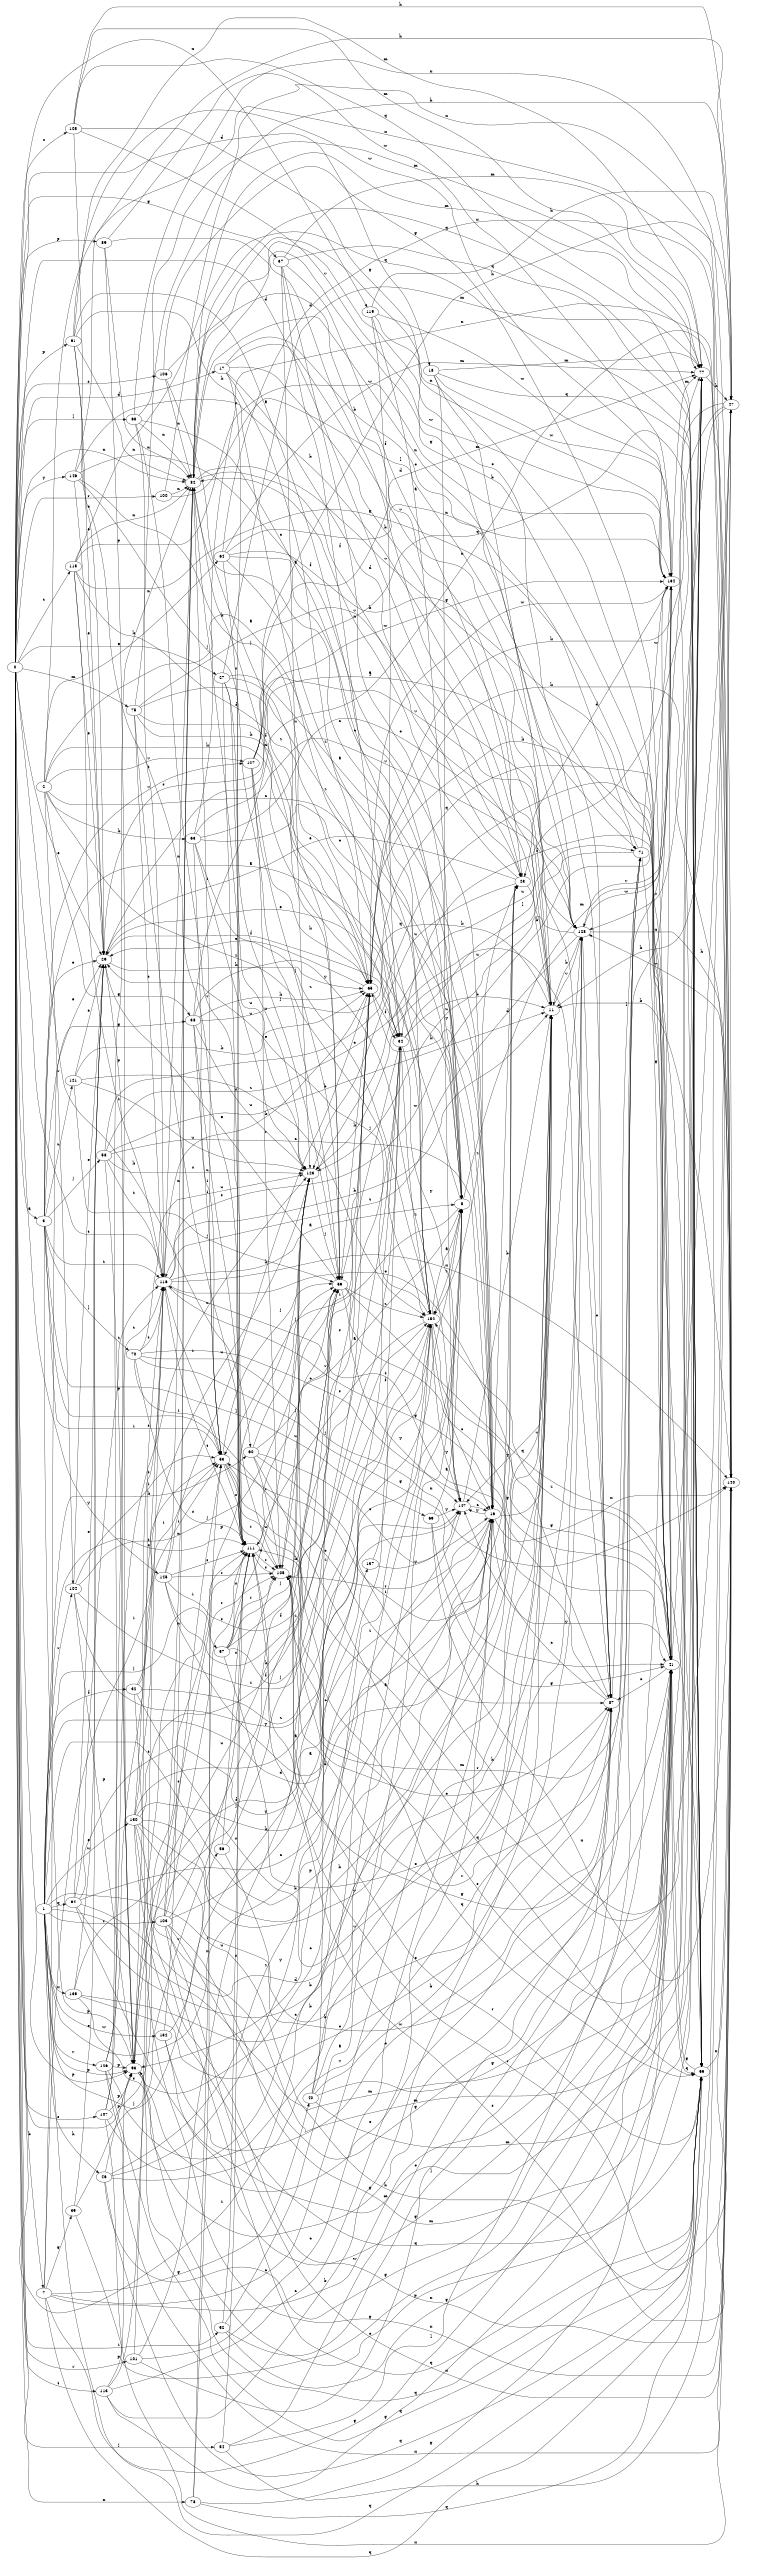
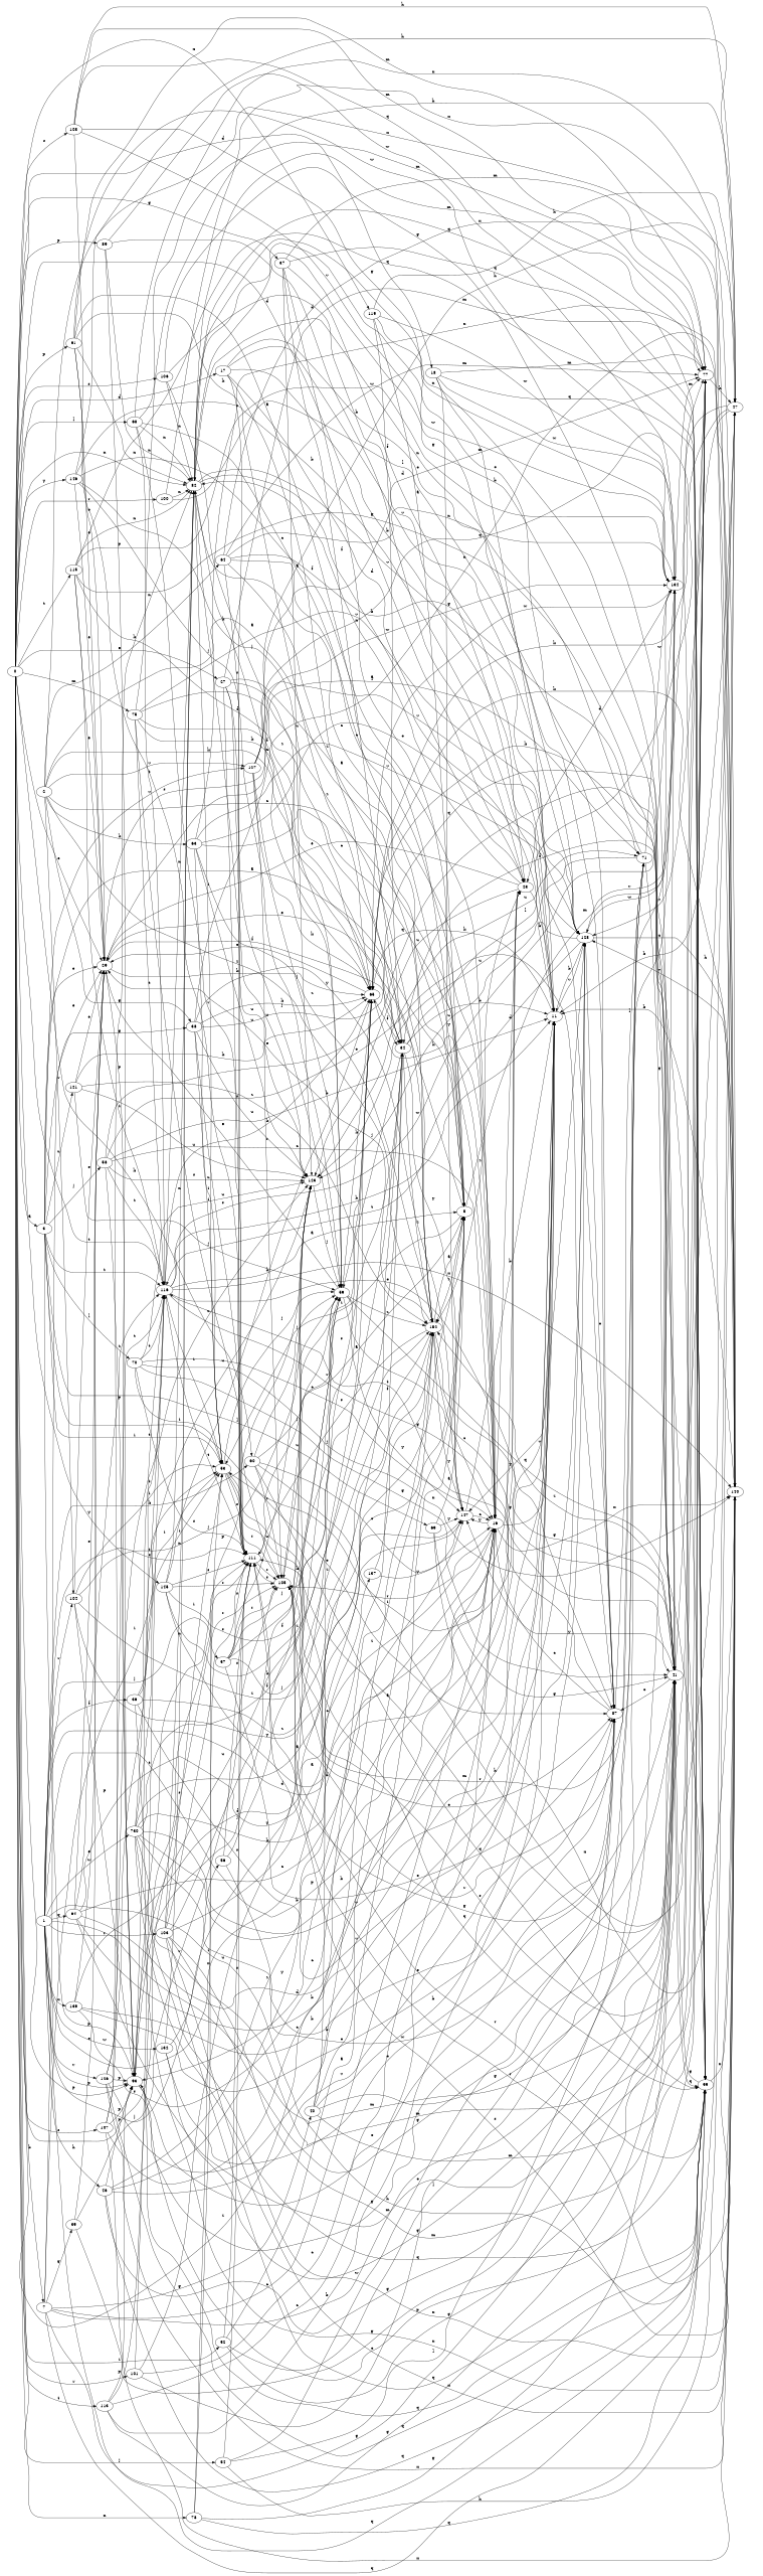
  strict digraph {
    rankdir=LR
    0
    3
    7
    17
    18
    23
    27
    29
    37
    52
    54
    60
    68
    75
    78
    82
    89
    91
    93
    100
    101
    106
    107
    108
    111
    113
    115
    116
    119
    145
    146
    152
    5
    38
    127
    53
    58
    69
    70
    87
    121
    99
    16
    39
    40
    41
    134
    11
    128
    34
    77
    147
    123
    59
    65
    71
    47
    105
    140
    1
-   32
+   32 [label=36]
    46
    56
    57
    94
    103
    104
    126
-   130
+   130 [label=730]
    132
    137
    139
    2
    63
    64
    0 -> 3 [label=a]
    0 -> 7 [label=b]
    0 -> 17 [label=d]
    0 -> 18 [label=d]
    0 -> 23 [label=d]
    0 -> 27 [label=e]
    0 -> 29 [label=e]
    0 -> 37 [label=g]
    0 -> 52 [label=i]
    0 -> 54 [label=j]
    0 -> 60 [label=k]
    0 -> 68 [label=l]
    0 -> 75 [label=m]
    0 -> 78 [label=n]
    0 -> 82 [label=n]
    0 -> 89 [label=p]
    0 -> 91 [label=p]
    0 -> 93 [label=p]
    0 -> 100 [label=r]
    0 -> 101 [label=r]
    0 -> 106 [label=s]
    0 -> 107 [label=s]
    0 -> 108 [label=s]
    0 -> 111 [label=s]
    0 -> 113 [label=t]
    0 -> 115 [label=t]
    0 -> 116 [label=t]
    0 -> 119 [label=x]
    0 -> 145 [label=y]
    0 -> 146 [label=y]
    0 -> 152 [label=z]
    3 -> 29 [label=e]
    3 -> 93 [label=p]
    3 -> 116 [label=t]
    3 -> 5 [label=a]
    3 -> 38 [label=g]
    3 -> 127 [label=v]
    3 -> 53 [label=i]
    3 -> 58 [label=j]
    3 -> 69 [label=l]
    3 -> 70 [label=l]
    3 -> 87 [label=o]
    3 -> 121 [label=u]
    7 -> 29 [label=e]
    7 -> 53 [label=i]
    7 -> 99 [label=q]
    7 -> 16 [label=c]
    7 -> 39 [label=g]
    7 -> 40 [label=g]
    7 -> 41 [label=g]
    7 -> 134 [label=w]
    17 -> 23 [label=d]
    17 -> 111 [label=s]
    17 -> 87 [label=o]
    17 -> 11 [label=b]
    17 -> 128 [label=v]
    17 -> 34 [label=f]
    18 -> 99 [label=q]
    18 -> 134 [label=w]
    18 -> 11 [label=b]
    18 -> 77 [label=m]
    18 -> 147 [label=y]
    23 -> 29 [label=e]
    23 -> 82 [label=n]
    23 -> 152 [label=z]
    23 -> 11 [label=b]
    23 -> 123 [label=u]
    27 -> 111 [label=s]
    27 -> 152 [label=z]
    27 -> 5 [label=a]
    27 -> 77 [label=m]
    27 -> 123 [label=u]
    27 -> 59 [label=j]
    29 -> 93 [label=p]
    29 -> 134 [label=w]
    29 -> 34 [label=f]
    29 -> 65 [label=k]
    29 -> 71 [label=l]
    37 -> 23 [label=d]
    37 -> 5 [label=a]
    37 -> 99 [label=q]
    37 -> 34 [label=f]
    37 -> 77 [label=m]
    37 -> 123 [label=u]
    52 -> 111 [label=s]
    52 -> 5 [label=a]
    52 -> 41 [label=g]
    52 -> 71 [label=l]
    54 -> 111 [label=s]
    54 -> 87 [label=o]
    54 -> 71 [label=l]
    54 -> 47 [label=h]
    60 -> 5 [label=a]
    60 -> 99 [label=q]
    60 -> 16 [label=c]
    60 -> 59 [label=j]
    60 -> 47 [label=h]
    60 -> 105 [label=r]
    68 -> 82 [label=n]
    68 -> 116 [label=t]
    68 -> 5 [label=a]
    68 -> 77 [label=m]
    68 -> 105 [label=r]
    68 -> 140 [label=x]
    75 -> 111 [label=s]
    75 -> 116 [label=t]
    75 -> 152 [label=z]
    75 -> 128 [label=v]
    75 -> 34 [label=f]
    75 -> 65 [label=k]
    75 -> 47 [label=h]
    78 -> 111 [label=s]
    78 -> 53 [label=i]
    78 -> 99 [label=q]
    78 -> 41 [label=g]
    82 -> 53 [label=i]
    82 -> 99 [label=q]
    82 -> 16 [label=c]
    82 -> 41 [label=g]
    82 -> 134 [label=w]
    82 -> 11 [label=b]
    82 -> 128 [label=v]
    82 -> 77 [label=m]
    82 -> 123 [label=u]
    89 -> 23 [label=d]
    89 -> 82 [label=n]
    89 -> 93 [label=p]
    89 -> 134 [label=w]
    91 -> 29 [label=e]
    91 -> 82 [label=n]
    91 -> 111 [label=s]
    91 -> 5 [label=a]
    91 -> 134 [label=w]
    91 -> 77 [label=m]
    91 -> 65 [label=k]
    93 -> 116 [label=t]
    93 -> 87 [label=o]
    93 -> 99 [label=q]
    93 -> 16 [label=c]
    93 -> 123 [label=u]
    93 -> 59 [label=j]
    100 -> 82 [label=n]
    100 -> 71 [label=l]
    100 -> 140 [label=x]
    101 -> 116 [label=t]
    101 -> 87 [label=o]
    101 -> 16 [label=c]
    101 -> 123 [label=u]
    106 -> 82 [label=n]
    106 -> 41 [label=g]
    106 -> 11 [label=b]
    106 -> 59 [label=j]
    107 -> 82 [label=n]
    107 -> 93 [label=p]
    107 -> 116 [label=t]
    107 -> 16 [label=c]
    107 -> 140 [label=x]
    108 -> 29 [label=e]
    108 -> 99 [label=q]
    108 -> 41 [label=g]
    108 -> 128 [label=v]
    108 -> 77 [label=m]
    108 -> 47 [label=h]
    111 -> 116 [label=t]
    111 -> 41 [label=g]
    111 -> 59 [label=j]
    111 -> 105 [label=r]
    113 -> 93 [label=p]
    113 -> 111 [label=s]
    113 -> 16 [label=c]
    113 -> 41 [label=g]
    113 -> 11 [label=b]
    115 -> 29 [label=e]
    115 -> 82 [label=n]
    115 -> 116 [label=t]
    115 -> 99 [label=q]
    115 -> 41 [label=g]
    115 -> 134 [label=w]
    115 -> 34 [label=f]
    116 -> 82 [label=n]
    116 -> 5 [label=a]
    116 -> 53 [label=i]
    116 -> 87 [label=o]
    116 -> 41 [label=g]
    116 -> 134 [label=w]
    116 -> 11 [label=b]
    116 -> 65 [label=k]
    116 -> 140 [label=x]
    119 -> 5 [label=a]
    119 -> 87 [label=o]
    119 -> 134 [label=w]
    119 -> 34 [label=f]
    119 -> 47 [label=h]
    145 -> 82 [label=n]
    145 -> 111 [label=s]
    145 -> 152 [label=z]
    145 -> 16 [label=c]
    145 -> 34 [label=f]
    145 -> 65 [label=k]
    145 -> 105 [label=r]
    146 -> 29 [label=e]
    146 -> 16 [label=c]
    146 -> 11 [label=b]
    146 -> 59 [label=j]
    146 -> 65 [label=k]
    146 -> 47 [label=h]
    152 -> 29 [label=e]
    152 -> 111 [label=s]
    152 -> 5 [label=a]
    152 -> 16 [label=c]
    152 -> 41 [label=g]
    152 -> 147 [label=y]
    5 -> 29 [label=e]
    5 -> 152 [label=z]
    5 -> 53 [label=i]
    5 -> 77 [label=m]
    38 -> 111 [label=s]
    38 -> 53 [label=i]
    38 -> 99 [label=q]
    38 -> 147 [label=y]
    38 -> 123 [label=u]
    38 -> 65 [label=k]
    38 -> 140 [label=x]
    127 -> 99 [label=q]
    127 -> 128 [label=v]
    127 -> 77 [label=m]
    127 -> 59 [label=j]
    127 -> 65 [label=k]
    127 -> 47 [label=h]
    127 -> 105 [label=r]
    53 -> 111 [label=s]
    53 -> 99 [label=q]
    53 -> 77 [label=m]
    53 -> 59 [label=j]
    53 -> 105 [label=r]
    58 -> 93 [label=p]
    58 -> 116 [label=t]
    58 -> 87 [label=o]
    58 -> 99 [label=q]
    58 -> 16 [label=c]
    58 -> 11 [label=b]
    58 -> 123 [label=u]
    69 -> 5 [label=a]
    69 -> 41 [label=g]
    69 -> 147 [label=y]
    69 -> 140 [label=x]
    70 -> 111 [label=s]
    70 -> 116 [label=t]
    70 -> 53 [label=i]
    70 -> 16 [label=c]
    70 -> 41 [label=g]
    70 -> 123 [label=u]
    70 -> 140 [label=x]
    87 -> 116 [label=t]
    87 -> 16 [label=c]
    87 -> 71 [label=l]
    121 -> 29 [label=e]
    121 -> 152 [label=z]
    121 -> 123 [label=u]
    121 -> 59 [label=j]
    121 -> 65 [label=k]
    99 -> 41 [label=g]
    99 -> 105 [label=r]
    99 -> 140 [label=x]
    16 -> 23 [label=d]
    16 -> 93 [label=p]
    16 -> 128 [label=v]
    16 -> 147 [label=y]
    16 -> 65 [label=k]
    16 -> 105 [label=r]
    16 -> 140 [label=x]
    39 -> 29 [label=e]
    39 -> 41 [label=g]
    39 -> 105 [label=r]
    40 -> 152 [label=z]
    40 -> 5 [label=a]
    40 -> 41 [label=g]
    40 -> 11 [label=b]
    40 -> 77 [label=m]
    40 -> 59 [label=j]
    41 -> 152 [label=z]
    41 -> 87 [label=o]
    41 -> 99 [label=q]
    41 -> 34 [label=f]
    41 -> 147 [label=y]
    41 -> 65 [label=k]
    41 -> 47 [label=h]
    134 -> 23 [label=d]
    134 -> 82 [label=n]
    134 -> 128 [label=v]
    134 -> 77 [label=m]
    134 -> 105 [label=r]
    11 -> 53 [label=i]
    11 -> 128 [label=v]
    11 -> 147 [label=y]
    11 -> 65 [label=k]
    128 -> 116 [label=t]
    128 -> 87 [label=o]
    128 -> 134 [label=w]
    128 -> 11 [label=b]
    128 -> 123 [label=u]
    128 -> 140 [label=x]
    34 -> 152 [label=z]
    34 -> 11 [label=b]
    34 -> 147 [label=y]
    34 -> 59 [label=j]
    34 -> 71 [label=l]
    34 -> 105 [label=s]
    77 -> 93 [label=p]
    77 -> 111 [label=s]
    77 -> 47 [label=h]
    147 -> 16 [label=c]
    147 -> 11 [label=b]
    123 -> 93 [label=p]
    123 -> 59 [label=j]
    59 -> 29 [label=e]
    59 -> 82 [label=n]
    59 -> 152 [label=z]
    59 -> 99 [label=q]
    59 -> 41 [label=g]
    59 -> 147 [label=y]
    59 -> 65 [label=k]
    65 -> 29 [label=e]
    65 -> 134 [label=w]
    65 -> 34 [label=f]
    65 -> 105 [label=r]
    71 -> 82 [label=n]
    71 -> 41 [label=g]
    71 -> 134 [label=w]
    71 -> 123 [label=u]
    71 -> 105 [label=r]
    47 -> 11 [label=b]
    47 -> 128 [label=v]
    47 -> 123 [label=u]
    47 -> 65 [label=k]
    105 -> 111 [label=s]
    105 -> 87 [label=o]
    105 -> 123 [label=u]
    140 -> 111 [label=s]
    140 -> 11 [label=b]
    140 -> 128 [label=v]
    140 -> 65 [label=k]
    140 -> 105 [label=r]
    1 -> 23 [label=d]
    1 -> 60 [label=k]
    1 -> 93 [label=p]
    1 -> 111 [label=s]
    1 -> 99 [label=q]
    1 -> 11 [label=b]
    1 -> 77 [label=m]
    1 -> 47 [label=h]
    1 -> 32 [label=f]
    1 -> 46 [label=h]
    1 -> 56 [label=j]
    1 -> 57 [label=j]
    1 -> 94 [label=q]
    1 -> 103 [label=r]
    1 -> 104 [label=r]
    1 -> 126 [label=v]
    1 -> 130 [label=w]
    1 -> 132 [label=w]
    1 -> 137 [label=x]
    1 -> 139 [label=x]
    32 -> 116 [label=t]
    32 -> 152 [label=z]
    32 -> 128 [label=v]
    32 -> 123 [label=u]
    32 -> 140 [label=x]
    46 -> 93 [label=p]
    46 -> 152 [label=z]
    46 -> 99 [label=q]
    46 -> 41 [label=g]
    46 -> 128 [label=v]
    46 -> 147 [label=y]
    56 -> 111 [label=s]
    56 -> 87 [label=o]
    56 -> 59 [label=j]
    57 -> 111 [label=s]
    57 -> 152 [label=z]
    57 -> 87 [label=o]
    57 -> 123 [label=u]
    57 -> 59 [label=j]
    57 -> 65 [label=k]
    57 -> 105 [label=r]
    94 -> 23 [label=d]
    94 -> 29 [label=e]
    94 -> 116 [label=t]
    94 -> 16 [label=c]
    94 -> 11 [label=b]
    94 -> 77 [label=m]
    94 -> 147 [label=y]
    103 -> 82 [label=n]
    103 -> 5 [label=a]
    103 -> 53 [label=i]
    103 -> 99 [label=q]
    103 -> 41 [label=g]
    103 -> 77 [label=m]
    103 -> 65 [label=k]
    103 -> 105 [label=r]
    103 -> 140 [label=x]
    104 -> 29 [label=e]
    104 -> 93 [label=p]
    104 -> 152 [label=z]
    104 -> 53 [label=i]
    104 -> 147 [label=y]
    104 -> 59 [label=j]
    126 -> 93 [label=p]
    126 -> 53 [label=i]
    126 -> 99 [label=q]
    126 -> 11 [label=b]
    126 -> 123 [label=u]
    126 -> 140 [label=x]
    130 -> 23 [label=d]
    130 -> 116 [label=t]
    130 -> 5 [label=a]
    130 -> 53 [label=i]
    130 -> 99 [label=q]
    130 -> 134 [label=w]
    130 -> 11 [label=b]
    130 -> 128 [label=v]
    130 -> 34 [label=f]
    130 -> 77 [label=m]
    130 -> 140 [label=x]
    132 -> 82 [label=n]
    132 -> 87 [label=o]
    132 -> 41 [label=g]
    132 -> 65 [label=k]
    137 -> 34 [label=f]
    137 -> 147 [label=y]
    139 -> 29 [label=e]
    139 -> 87 [label=o]
    139 -> 41 [label=g]
    139 -> 11 [label=b]
    139 -> 34 [label=f]
    2 -> 152 [label=z]
    2 -> 5 [label=a]
    2 -> 38 [label=g]
    2 -> 127 [label=v]
    2 -> 16 [label=c]
    2 -> 65 [label=k]
    2 -> 140 [label=x]
    2 -> 104 [label=r]
    2 -> 63 [label=k]
    2 -> 64 [label=k]
    63 -> 152 [label=z]
    63 -> 53 [label=i]
    63 -> 87 [label=o]
    63 -> 16 [label=c]
    63 -> 128 [label=v]
    63 -> 123 [label=u]
    63 -> 140 [label=x]
    64 -> 111 [label=s]
    64 -> 152 [label=z]
    64 -> 16 [label=c]
    64 -> 41 [label=g]
    64 -> 134 [label=n]
    64 -> 77 [label=m]
    64 -> 140 [label=x]
  }
